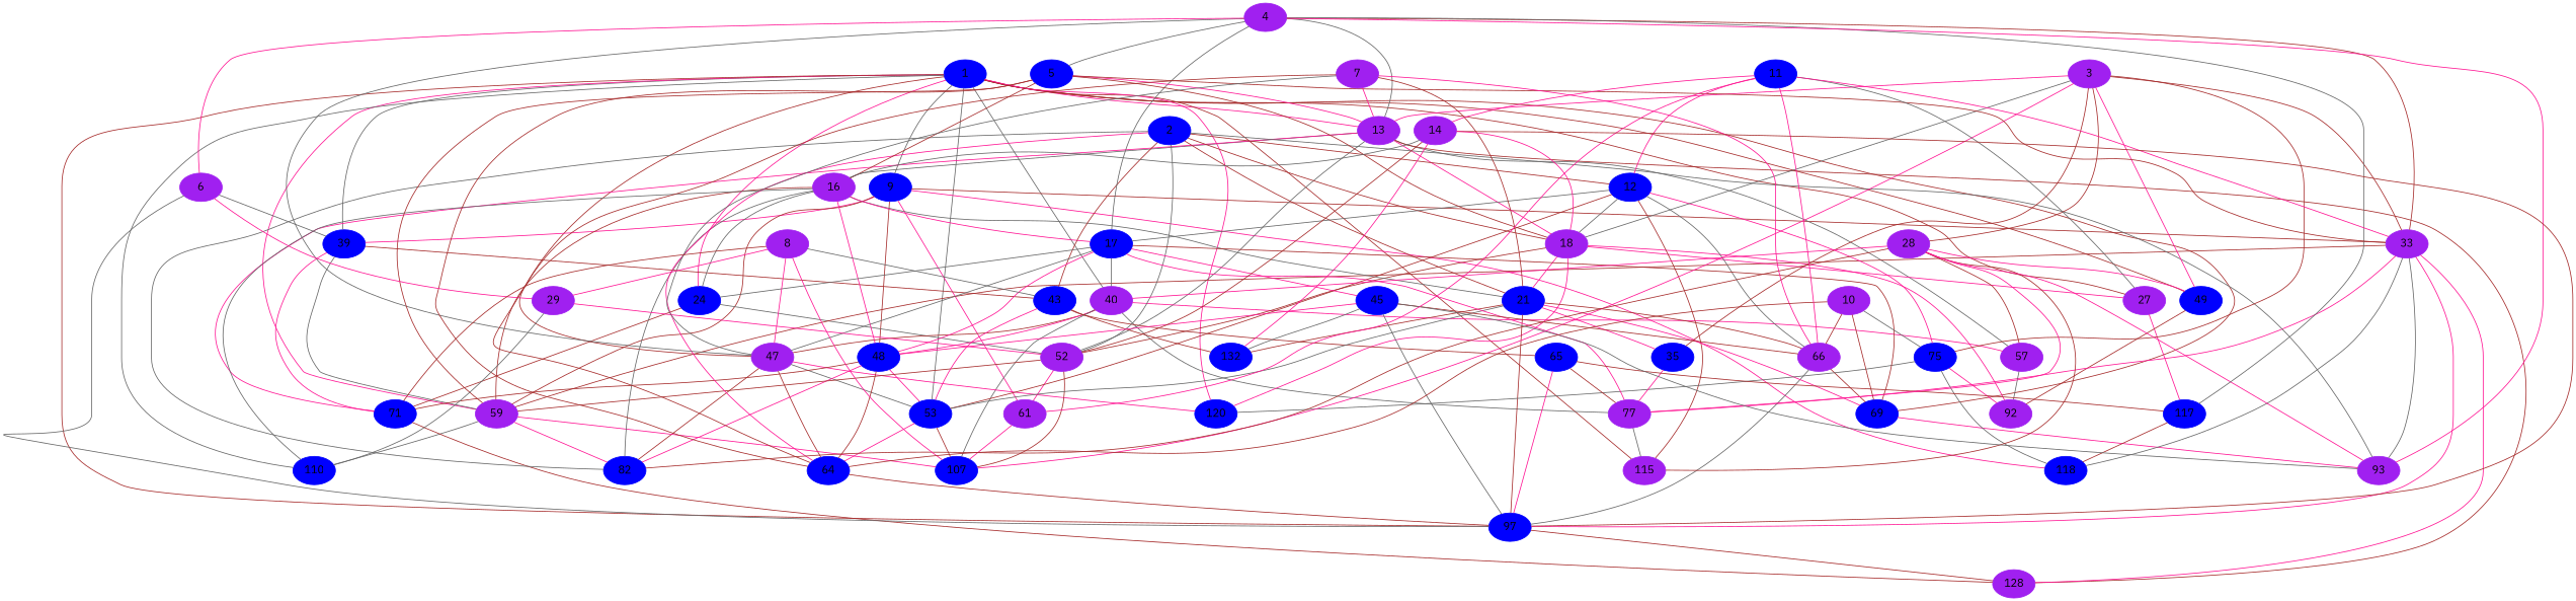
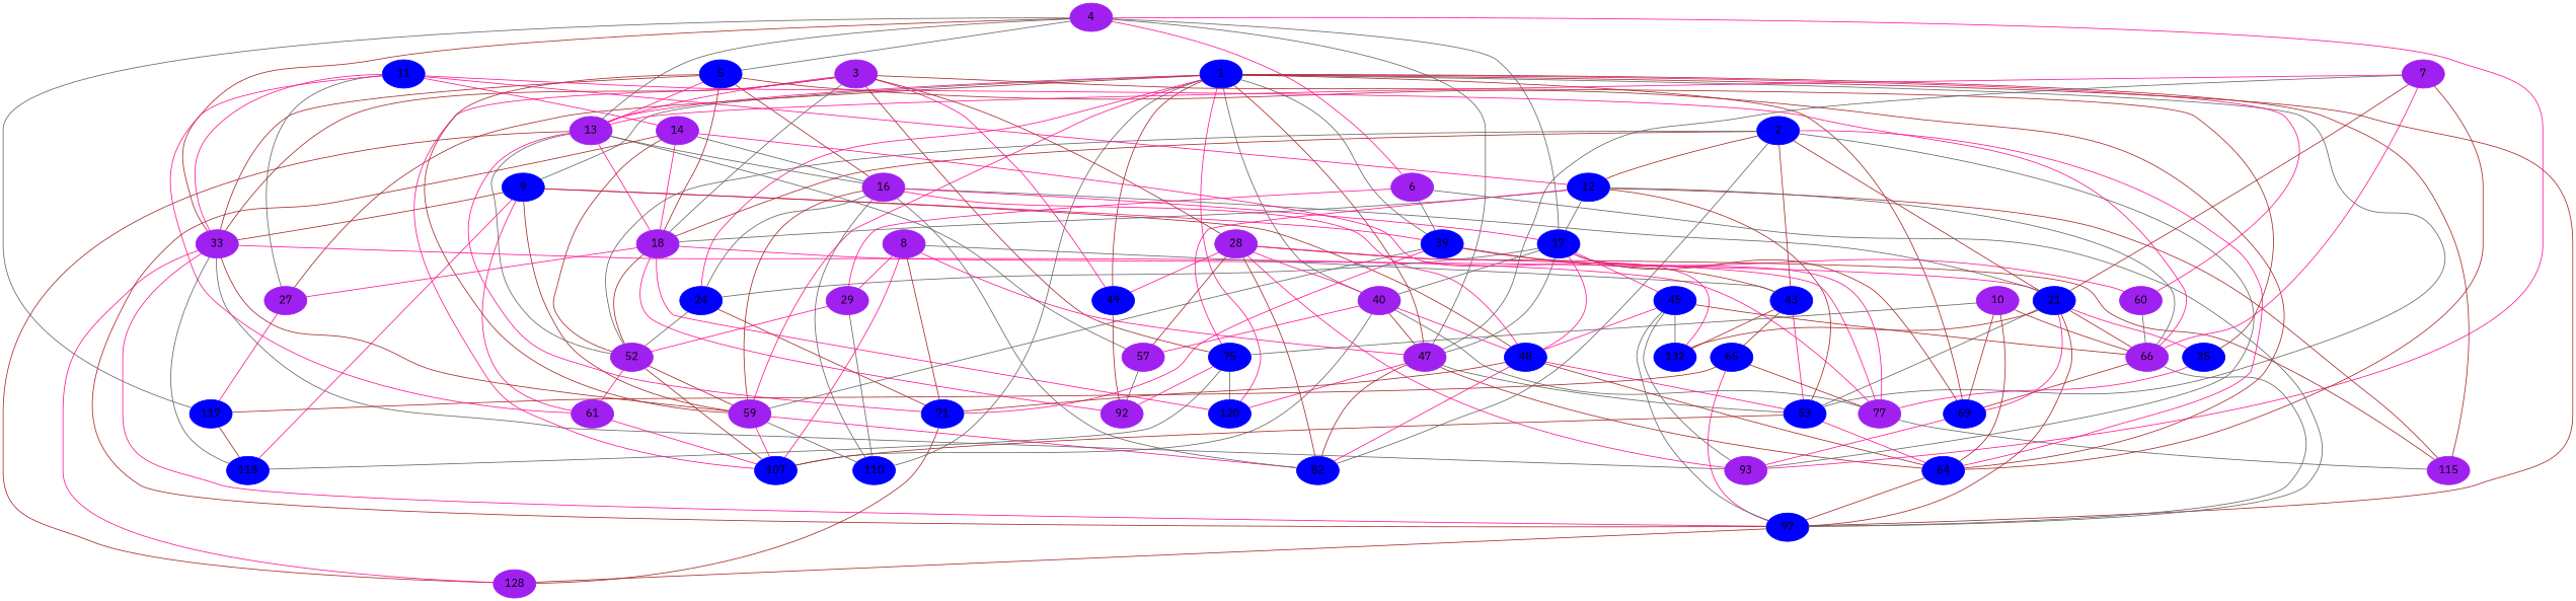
  graph {
    fontname="IBM Plex Sans"
    node [color=blue fontname="IBM Plex Sans" style=filled]
    edge [color=deeppink fontname="IBM Plex Sans"]
    1 [super="+15+94+20"]
    9 [super="+122"]
    13 [color=purple super="+103+58+26"]
    24 [super="+112"]
    27 [color=purple]
    39 [super="+74+124"]
    40 [color=purple super="+126+44"]
    47 [color=purple super="+51+54"]
    49
    53 [super="+67+125"]
    59 [color=purple super="+86+116"]
+   60 [color=purple]
    69 [super="+135"]
    97 [super="+134+98"]
    110
    115 [color=purple]
    120
    33 [color=purple super="+102+113+36"]
    48 [super="+109+81+55"]
    61 [color=purple]
    118
    18 [color=purple super="+84+30+96+80"]
    n23 [color=purple label=52 super="+46"]
    16 [color=purple super="+19+95"]
    71 [super="+78+73"]
    57 [color=purple]
    128 [color=purple]
    117
    43 [super="+114"]
    107 [super="+121+111"]
    77 [color=purple super="+119+87"]
    64 [super="+130"]
    82 [super="+101"]
    92 [color=purple]
    66 [color=purple super="+91+90"]
    93 [color=purple super="+123"]
    2 [super="+127+50"]
    12 [super="+31"]
    21 [super="+70+79"]
    75 [super="+88"]
    17 [super="+38+37+106"]
    35
    132
    65
    3 [color=purple super="+89+25"]
    28 [color=purple super="+105+72"]
    4 [color=purple super="+62+34"]
    5 [super="+138"]
    6 [color=purple]
    29 [color=purple]
    45 [super="+104"]
    7 [color=purple super="+32"]
    8 [color=purple super="+22"]
    10 [color=purple]
    11 [super="+141"]
    14 [color=purple super="+52"]
    1 -- 9 [color=gray40]
    1 -- 13 [weight=2]
    1 -- 24
    1 -- 27 [color=brown]
    1 -- 39 [color=gray40]
    1 -- 40 [color=gray40]
    1 -- 47 [color=brown]
    1 -- 49 [color=brown]
    1 -- 53 [color=gray40]
    1 -- 59
+   1 -- 60 [weight=2]
    1 -- 69 [color=brown]
    1 -- 97 [color=brown]
    1 -- 110 [color=gray40]
    1 -- 115 [color=brown]
    1 -- 120
    9 -- 39
    9 -- 59 [color=brown]
    9 -- 33 [color=brown weight=2]
    9 -- 48 [color=brown]
    9 -- 61
    9 -- 118
    13 -- 18
    13 -- n23 [color=gray40]
    13 -- 16 [color=gray40 weight=2]
    13 -- 71
    13 -- 57 [color=gray40]
    13 -- 128 [color=brown]
    24 -- n23 [color=gray40 weight=2]
    24 -- 71 [color=brown]
    27 -- 117
    39 -- 59 [color=gray40]
+   39 -- 60
    39 -- 71 [weight=2]
    39 -- 43 [color=brown]
    40 -- 47 [color=brown]
    40 -- 48
    40 -- 57
    40 -- 107 [color=gray40]
    40 -- 77 [color=gray40]
    47 -- 53 [color=gray40]
    47 -- 120
    47 -- 64 [color=brown]
    47 -- 82 [color=brown]
    49 -- 92 [color=brown]
    53 -- 107 [color=brown]
    53 -- 64
    59 -- 110 [color=gray40]
    59 -- 107
    59 -- 82
+   60 -- 66 [color=gray40]
    69 -- 93
    97 -- 128 [color=brown]
    33 -- 59 [color=brown]
    33 -- 97
    33 -- 118 [color=gray40]
    33 -- 128
    33 -- 77
    33 -- 93 [color=gray40]
    48 -- 53
    48 -- 71 [color=brown weight=2]
    48 -- 64 [color=brown]
    48 -- 82
    61 -- 107
    18 -- 27
    18 -- 120
    18 -- n23 [color=brown]
    18 -- 92
    18 -- 21
    n23 -- 59 [color=brown]
    n23 -- 61
    n23 -- 107 [color=brown]
    16 -- 24 [color=gray40]
    16 -- 59 [color=brown]
    16 -- 110 [color=gray40]
    16 -- 48
    16 -- 82 [color=gray40]
    16 -- 21 [color=gray40]
    16 -- 17
    71 -- 128 [color=brown]
    57 -- 92 [color=gray40]
    117 -- 118 [color=brown]
    43 -- 53
    43 -- 132 [color=brown]
    43 -- 65 [color=brown]
    77 -- 115 [color=gray40]
    64 -- 97 [color=brown]
    66 -- 69 [color=brown]
    66 -- 97 [color=gray40]
    2 -- 18 [color=brown]
    2 -- n23 [color=gray40]
    2 -- 43 [color=brown]
    2 -- 64
    2 -- 82 [color=gray40]
    2 -- 93 [color=gray40]
    2 -- 12 [color=brown]
    2 -- 21 [color=brown]
    12 -- 53 [color=brown]
    12 -- 115 [color=brown]
    12 -- 18 [color=gray40]
    12 -- 66 [color=gray40]
    12 -- 75
    12 -- 17 [color=gray40]
    21 -- 53 [color=gray40]
    21 -- 69
    21 -- 97 [color=brown]
    21 -- 66 [color=brown]
    21 -- 35
    21 -- 132 [color=brown]
    75 -- 120 [color=gray40]
    75 -- 118 [color=gray40]
    75 -- 92
    17 -- 24 [color=gray40]
    17 -- 40 [color=gray40]
    17 -- 47 [color=gray40]
    17 -- 69 [color=brown]
    17 -- 48
    17 -- 77
    17 -- 45
    35 -- 77 [weight=2]
    65 -- 97
    65 -- 117 [color=brown]
    65 -- 77 [color=brown]
    3 -- 13
    3 -- 49
    3 -- 33 [color=brown]
    3 -- 18 [color=gray40]
    3 -- 107
    3 -- 75 [color=brown]
    3 -- 35 [color=brown]
    3 -- 28 [color=brown]
    28 -- 40
    28 -- 49
    28 -- 115 [color=brown]
    28 -- 57 [color=brown]
    28 -- 77
    28 -- 82 [color=brown]
    28 -- 93
    4 -- 13 [color=gray40]
    4 -- 47 [color=gray40]
    4 -- 33 [color=brown]
    4 -- 117 [color=gray40]
    4 -- 93
    4 -- 17 [color=gray40]
    4 -- 5 [color=gray40]
    4 -- 6
    5 -- 13
    5 -- 59 [color=brown]
    5 -- 33 [color=brown]
    5 -- 18 [color=brown weight=2]
    5 -- 16 [color=brown]
    5 -- 64 [color=brown]
    6 -- 39 [color=gray40]
    6 -- 97 [color=gray40]
    6 -- 29
    29 -- 110 [color=gray40]
    29 -- n23
    45 -- 97 [color=gray40]
    45 -- 48
    45 -- 66 [color=brown]
    45 -- 93 [color=gray40]
    45 -- 132 [color=gray40]
    7 -- 13
    7 -- 47 [color=gray40]
    7 -- 64 [color=brown]
    7 -- 66 [weight=2]
    7 -- 21 [color=brown]
    8 -- 47
    8 -- 71 [color=brown]
    8 -- 43 [color=gray40]
    8 -- 107 [weight=2]
    8 -- 29
    10 -- 69 [color=brown]
    10 -- 64 [color=brown]
    10 -- 66 [color=brown]
    10 -- 75 [color=gray40]
    11 -- 27 [color=gray40]
    11 -- 33
    11 -- 61
    11 -- 66
    11 -- 12
    11 -- 14
    14 -- 97 [color=brown]
    14 -- 18
    14 -- n23 [color=brown]
    14 -- 16 [color=gray40]
    14 -- 132
  }
